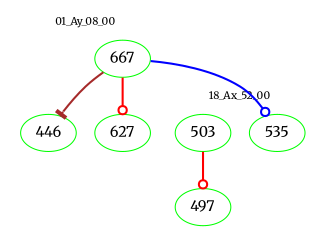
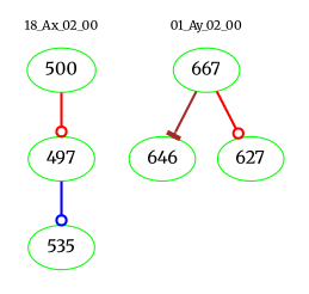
  digraph {
    fontname=Merriweather
    node [color=green fontname=Merriweather]
    edge [arrowhead=odot color=red fontname=Merriweather style=bold]
    n1 [label=497]
    n2 [label=535]
-   n3 [label=503]
+   n3 [label=500]
    n4 [label=667]
-   n5 [label=446]
+   n5 [label=646]
    n6 [label=627]
    subgraph cluster_1 {
      color=white
      fontsize=10
-     label="18_Ax_52_00"
+     label="18_Ax_02_00"
      n1
      n2
      n3
    }
    subgraph cluster_2 {
      color=white
      fontsize=10
-     label="01_Ay_08_00"
+     label="01_Ay_02_00"
      n4
      n5
      n6
    }
-   n4 -> n2 [color=blue]
+   n1 -> n2 [color=blue]
    n3 -> n1
    n4 -> n5 [arrowhead=tee color=brown]
    n4 -> n6
  }
